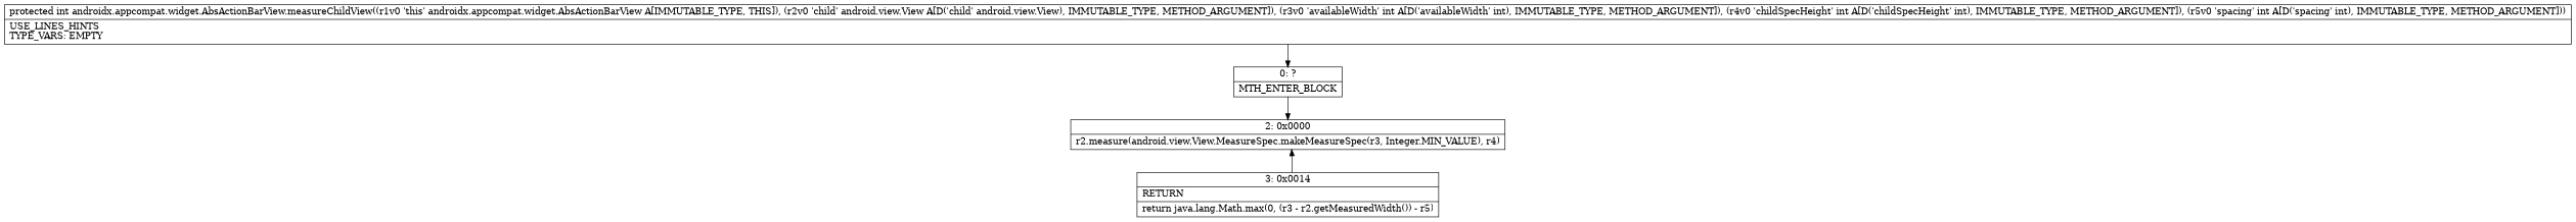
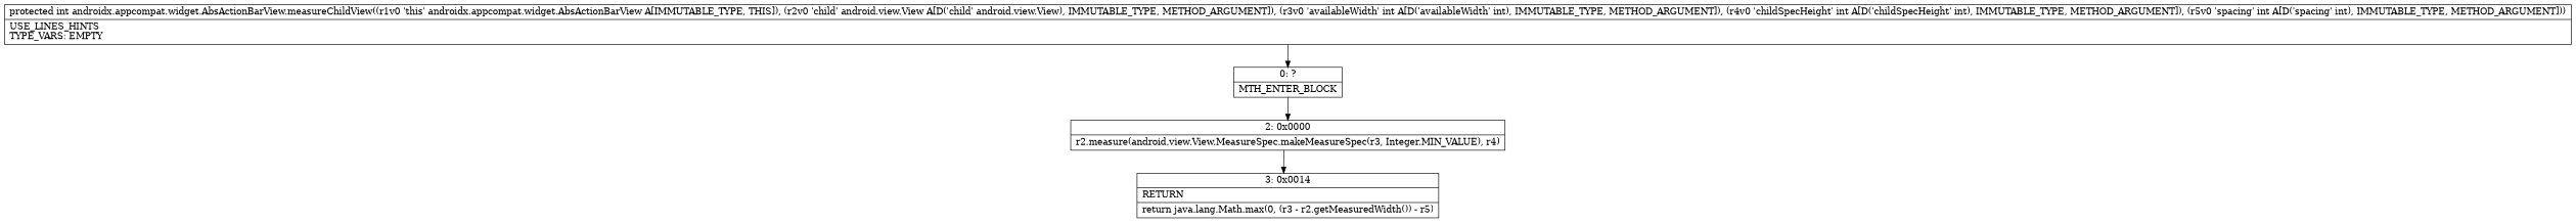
  digraph {
    node [shape=record]
    n1 [label="{0\:\ ?|MTH_ENTER_BLOCK\l}"]
    n2 [label="{2\:\ 0x0000|r2.measure(android.view.View.MeasureSpec.makeMeasureSpec(r3, Integer.MIN_VALUE), r4)\l}"]
    n3 [label="{3\:\ 0x0014|RETURN\l|return java.lang.Math.max(0, (r3 \- r2.getMeasuredWidth()) \- r5)\l}"]
    n4 [label="{protected int androidx.appcompat.widget.AbsActionBarView.measureChildView((r1v0 'this' androidx.appcompat.widget.AbsActionBarView A[IMMUTABLE_TYPE, THIS]), (r2v0 'child' android.view.View A[D('child' android.view.View), IMMUTABLE_TYPE, METHOD_ARGUMENT]), (r3v0 'availableWidth' int A[D('availableWidth' int), IMMUTABLE_TYPE, METHOD_ARGUMENT]), (r4v0 'childSpecHeight' int A[D('childSpecHeight' int), IMMUTABLE_TYPE, METHOD_ARGUMENT]), (r5v0 'spacing' int A[D('spacing' int), IMMUTABLE_TYPE, METHOD_ARGUMENT]))  | USE_LINES_HINTS\lTYPE_VARS: EMPTY\l}"]
    n1 -> n2
-   n3 -> n2
+   n2 -> n3
    n4 -> n1
  }
